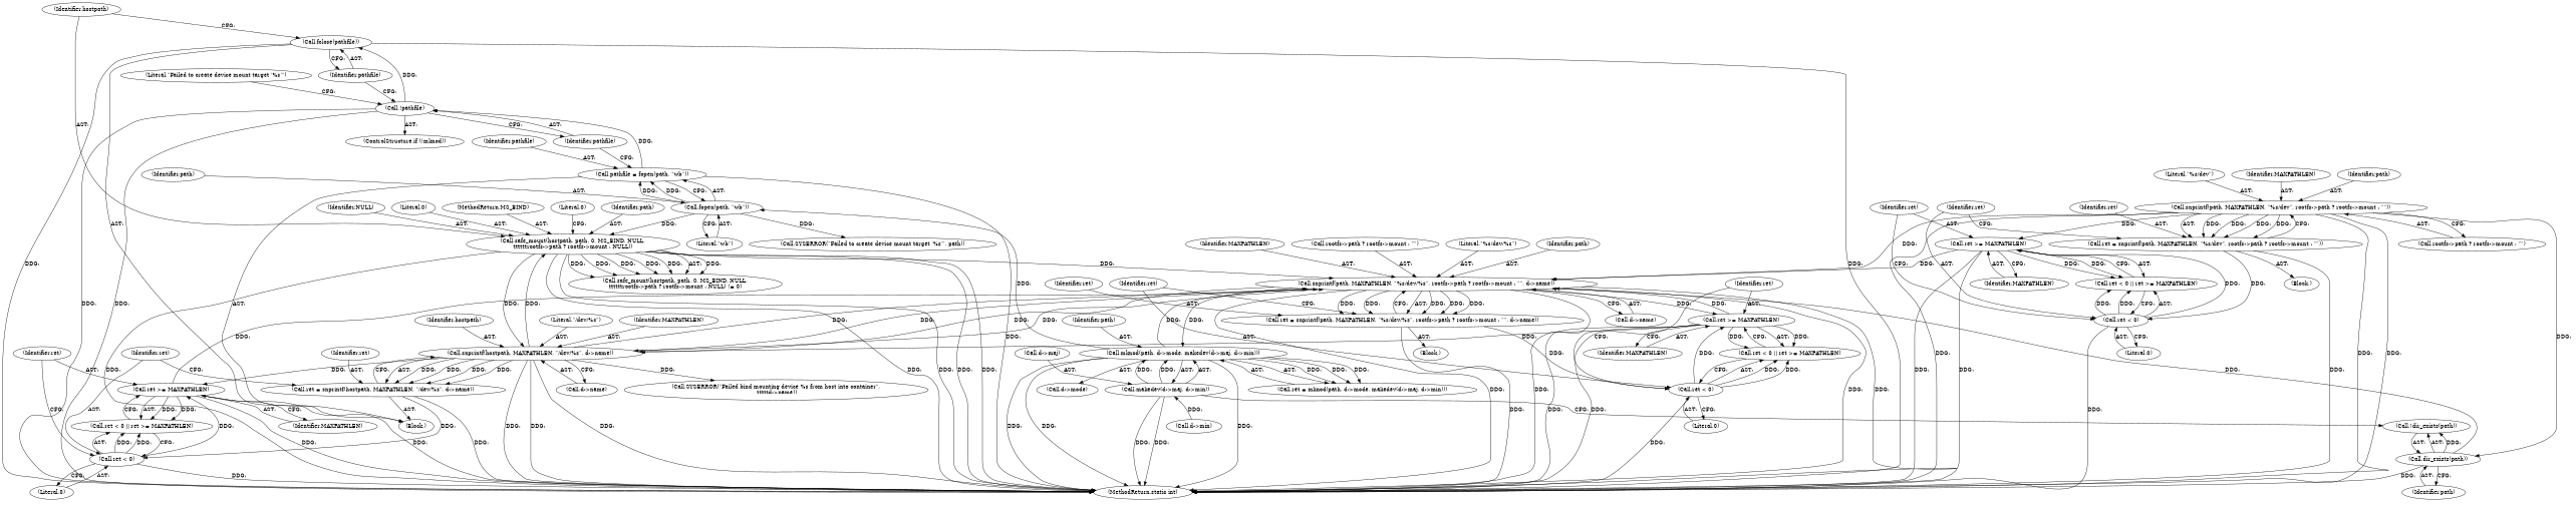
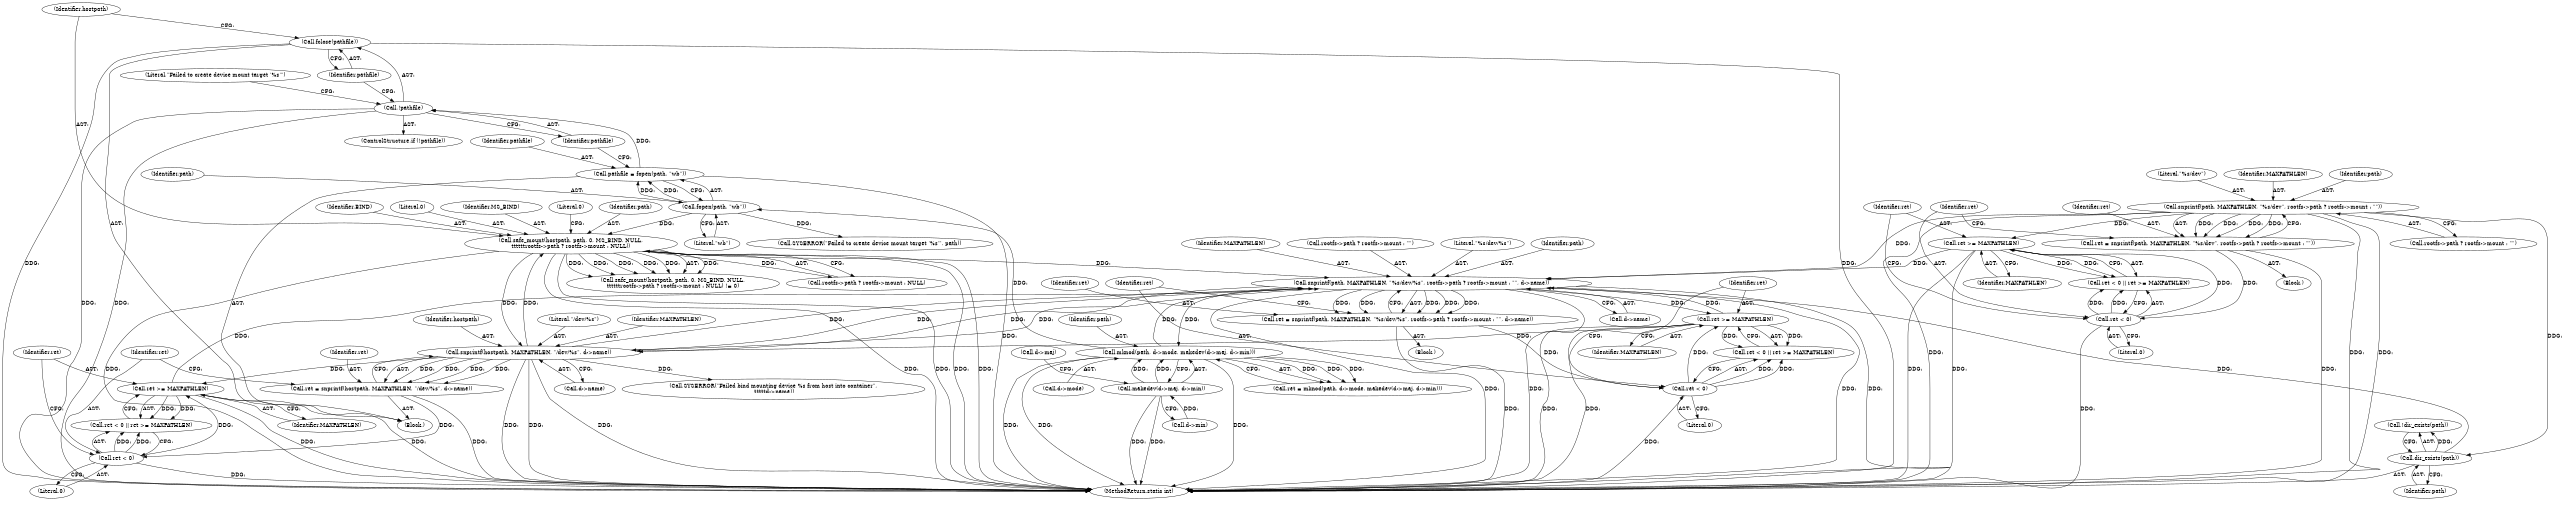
  digraph {
    n1 [label="(Call,fclose(pathfile))"]
    n2 [label="(Block,)"]
    n3 [label="(MethodReturn,static int)"]
    n4 [label="(Identifier,pathfile)"]
    n5 [label="(Call,!pathfile)"]
-   n6 [label="(ControlStructure,if (!mknod))"]
+   n6 [label="(ControlStructure,if (!pathfile))"]
    n7 [label="(Identifier,pathfile)"]
    n8 [label="(Call,pathfile = fopen(path, \"wb\"))"]
    n9 [label="(Call,fopen(path, \"wb\"))"]
    n10 [label="(Call,safe_mount(hostpath, path, 0, MS_BIND, NULL,\n\t\t\t\t\t\trootfs->path ? rootfs->mount : NULL))"]
    n11 [label="(Call,SYSERROR(\"Failed to create device mount target '%s'\", path))"]
    n12 [label="(Literal,\"wb\")"]
    n13 [label="(Call,snprintf(path, MAXPATHLEN, \"%s/dev/%s\", rootfs->path ? rootfs->mount : \"\", d->name))"]
    n14 [label="(Call,snprintf(hostpath, MAXPATHLEN, \"/dev/%s\", d->name))"]
    n15 [label="(Call,safe_mount(hostpath, path, 0, MS_BIND, NULL,\n\t\t\t\t\t\trootfs->path ? rootfs->mount : NULL) != 0)"]
+   n16 [label="(Call,rootfs->path ? rootfs->mount : NULL)"]
    n17 [label="(Call,mknod(path, d->mode, makedev(d->maj, d->min)))"]
    n18 [label="(Call,makedev(d->maj, d->min))"]
    n19 [label="(Call,ret = mknod(path, d->mode, makedev(d->maj, d->min)))"]
    n20 [label="(Call,ret >= MAXPATHLEN)"]
    n21 [label="(Call,ret = snprintf(path, MAXPATHLEN, \"%s/dev/%s\", rootfs->path ? rootfs->mount : \"\", d->name))"]
    n22 [label="(Call,d->name)"]
    n23 [label="(Call,d->min)"]
    n24 [label="(Call,ret >= MAXPATHLEN)"]
    n25 [label="(Call,ret = snprintf(hostpath, MAXPATHLEN, \"/dev/%s\", d->name))"]
    n26 [label="(Call,d->name)"]
    n27 [label="(Call,SYSERROR(\"Failed bind mounting device %s from host into container\",\n \t\t\t\t\td->name))"]
    n28 [label="(Call,ret < 0 || ret >= MAXPATHLEN)"]
    n29 [label="(Identifier,MAXPATHLEN)"]
    n30 [label="(Call,ret < 0)"]
    n31 [label="(Block,)"]
    n32 [label="(Call,dir_exists(path))"]
    n33 [label="(Identifier,path)"]
    n34 [label="(Call,!dir_exists(path))"]
    n35 [label="(Call,snprintf(path, MAXPATHLEN, \"%s/dev\", rootfs->path ? rootfs->mount : \"\"))"]
    n36 [label="(Call,ret >= MAXPATHLEN)"]
    n37 [label="(Call,ret = snprintf(path, MAXPATHLEN, \"%s/dev\", rootfs->path ? rootfs->mount : \"\"))"]
    n38 [label="(Call,rootfs->path ? rootfs->mount : \"\")"]
    n39 [label="(Identifier,MAXPATHLEN)"]
    n40 [label="(Call,ret < 0 || ret >= MAXPATHLEN)"]
    n41 [label="(Call,ret < 0)"]
    n42 [label="(Block,)"]
    n43 [label="(Identifier,MAXPATHLEN)"]
    n44 [label="(Call,ret < 0 || ret >= MAXPATHLEN)"]
    n45 [label="(Call,ret < 0)"]
    n46 [label="(Literal,0)"]
    n47 [label="(Literal,0)"]
    n48 [label="(Literal,0)"]
    n49 [label="(Identifier,pathfile)"]
    n50 [label="(Identifier,path)"]
    n51 [label="(Identifier,path)"]
    n52 [label="(Identifier,MAXPATHLEN)"]
    n53 [label="(Literal,0)"]
    n54 [label="(Identifier,path)"]
    n55 [label="(Identifier,hostpath)"]
    n56 [label="(Call,rootfs->path ? rootfs->mount : \"\")"]
    n57 [label="(Literal,\"/dev/%s\")"]
    n58 [label="(Identifier,ret)"]
    n59 [label="(Call,d->maj)"]
-   n60 [label="(MethodReturn,MS_BIND)"]
+   n60 [label="(Identifier,MS_BIND)"]
    n61 [label="(Literal,\"Failed to create device mount target '%s'\")"]
    n62 [label="(Identifier,ret)"]
    n63 [label="(Identifier,MAXPATHLEN)"]
    n64 [label="(Literal,0)"]
    n65 [label="(Identifier,ret)"]
    n66 [label="(Identifier,ret)"]
    n67 [label="(Literal,\"%s/dev/%s\")"]
    n68 [label="(Call,d->mode)"]
    n69 [label="(Identifier,path)"]
    n70 [label="(Identifier,ret)"]
    n71 [label="(Identifier,ret)"]
-   n72 [label="(Identifier,NULL)"]
+   n72 [label="(Identifier,BIND)"]
    n73 [label="(Identifier,path)"]
    n74 [label="(Identifier,ret)"]
    n75 [label="(Identifier,MAXPATHLEN)"]
    n76 [label="(Literal,\"%s/dev\")"]
    n77 [label="(Identifier,ret)"]
    n78 [label="(Identifier,ret)"]
    n79 [label="(Identifier,hostpath)"]
    n1 -> n2 [label="AST: "]
    n1 -> n3 [label="DDG: "]
    n1 -> n3 [label="DDG: "]
    n1 -> n4 [label="CFG: "]
    n4 -> n1 [label="AST: "]
    n4 -> n5 [label="CFG: "]
-   n5 -> n1 [label="DDG: "]
+   n5 -> n1 [label="AST: "]
    n5 -> n3 [label="DDG: "]
    n5 -> n3 [label="DDG: "]
    n5 -> n6 [label="AST: "]
    n5 -> n7 [label="CFG: "]
    n7 -> n5 [label="AST: "]
    n7 -> n8 [label="CFG: "]
    n8 -> n2 [label="AST: "]
    n8 -> n3 [label="DDG: "]
    n8 -> n5 [label="DDG: "]
    n8 -> n9 [label="CFG: "]
    n9 -> n8 [label="AST: "]
    n9 -> n8 [label="DDG: "]
    n9 -> n8 [label="DDG: "]
    n9 -> n10 [label="DDG: "]
    n9 -> n11 [label="DDG: "]
    n9 -> n12 [label="CFG: "]
    n10 -> n3 [label="DDG: "]
    n10 -> n3 [label="DDG: "]
    n10 -> n3 [label="DDG: "]
    n10 -> n3 [label="DDG: "]
    n10 -> n3 [label="DDG: "]
    n10 -> n13 [label="DDG: "]
    n10 -> n14 [label="DDG: "]
    n10 -> n15 [label="AST: "]
    n10 -> n15 [label="DDG: "]
    n10 -> n15 [label="DDG: "]
    n10 -> n15 [label="DDG: "]
    n10 -> n15 [label="DDG: "]
    n10 -> n15 [label="DDG: "]
    n10 -> n15 [label="DDG: "]
+   n10 -> n16 [label="CFG: "]
+   n10 -> n16 [label="DDG: "]
    n12 -> n9 [label="AST: "]
    n13 -> n3 [label="DDG: "]
    n13 -> n3 [label="DDG: "]
    n13 -> n3 [label="DDG: "]
    n13 -> n3 [label="DDG: "]
    n13 -> n14 [label="DDG: "]
    n13 -> n14 [label="DDG: "]
    n13 -> n17 [label="DDG: "]
    n13 -> n20 [label="DDG: "]
    n13 -> n21 [label="AST: "]
    n13 -> n21 [label="DDG: "]
    n13 -> n21 [label="DDG: "]
    n13 -> n21 [label="DDG: "]
    n13 -> n21 [label="DDG: "]
    n13 -> n21 [label="DDG: "]
    n13 -> n22 [label="CFG: "]
    n14 -> n3 [label="DDG: "]
    n14 -> n3 [label="DDG: "]
    n14 -> n3 [label="DDG: "]
    n14 -> n10 [label="DDG: "]
    n14 -> n13 [label="DDG: "]
    n14 -> n13 [label="DDG: "]
    n14 -> n24 [label="DDG: "]
    n14 -> n25 [label="AST: "]
    n14 -> n25 [label="DDG: "]
    n14 -> n25 [label="DDG: "]
    n14 -> n25 [label="DDG: "]
    n14 -> n25 [label="DDG: "]
    n14 -> n26 [label="CFG: "]
    n14 -> n27 [label="DDG: "]
+   n16 -> n10 [label="AST: "]
    n17 -> n3 [label="DDG: "]
    n17 -> n3 [label="DDG: "]
    n17 -> n3 [label="DDG: "]
    n17 -> n9 [label="DDG: "]
    n17 -> n13 [label="DDG: "]
-   n17 -> n18 [label="AST: "]
+   n17 -> n18 [label="CFG: "]
    n17 -> n19 [label="AST: "]
    n17 -> n19 [label="DDG: "]
    n17 -> n19 [label="DDG: "]
    n17 -> n19 [label="DDG: "]
    n18 -> n3 [label="DDG: "]
    n18 -> n3 [label="DDG: "]
    n18 -> n17 [label="AST: "]
    n18 -> n17 [label="DDG: "]
    n18 -> n17 [label="DDG: "]
-   n18 -> n34 [label="CFG: "]
-   n19 -> n17 [label="AST: "]
+   n18 -> n23 [label="CFG: "]
+   n19 -> n17 [label="CFG: "]
    n20 -> n3 [label="DDG: "]
    n20 -> n3 [label="DDG: "]
    n20 -> n13 [label="DDG: "]
    n20 -> n14 [label="DDG: "]
    n20 -> n28 [label="AST: "]
    n20 -> n28 [label="DDG: "]
    n20 -> n28 [label="DDG: "]
    n20 -> n29 [label="CFG: "]
    n21 -> n3 [label="DDG: "]
    n21 -> n13 [label="CFG: "]
    n21 -> n30 [label="DDG: "]
    n21 -> n31 [label="AST: "]
    n22 -> n13 [label="AST: "]
    n23 -> n18 [label="DDG: "]
    n24 -> n3 [label="DDG: "]
    n24 -> n3 [label="DDG: "]
    n24 -> n13 [label="DDG: "]
    n24 -> n43 [label="CFG: "]
    n24 -> n44 [label="AST: "]
    n24 -> n44 [label="DDG: "]
    n24 -> n44 [label="DDG: "]
    n25 -> n2 [label="AST: "]
    n25 -> n3 [label="DDG: "]
    n25 -> n14 [label="CFG: "]
    n25 -> n45 [label="DDG: "]
    n26 -> n14 [label="AST: "]
    n28 -> n20 [label="CFG: "]
    n28 -> n30 [label="CFG: "]
    n29 -> n20 [label="AST: "]
    n30 -> n3 [label="DDG: "]
    n30 -> n20 [label="DDG: "]
    n30 -> n28 [label="AST: "]
    n30 -> n28 [label="DDG: "]
    n30 -> n28 [label="DDG: "]
    n30 -> n46 [label="CFG: "]
-   n32 -> n3 [label="DDG: "]
+   n32 -> n3 [label="AST: "]
    n32 -> n13 [label="DDG: "]
    n32 -> n33 [label="CFG: "]
    n32 -> n34 [label="AST: "]
    n32 -> n34 [label="DDG: "]
    n33 -> n32 [label="AST: "]
-   n34 -> n32 [label="AST: "]
+   n34 -> n32 [label="CFG: "]
    n35 -> n3 [label="DDG: "]
    n35 -> n3 [label="DDG: "]
    n35 -> n3 [label="DDG: "]
    n35 -> n13 [label="DDG: "]
    n35 -> n32 [label="DDG: "]
    n35 -> n36 [label="DDG: "]
    n35 -> n37 [label="AST: "]
    n35 -> n37 [label="DDG: "]
    n35 -> n37 [label="DDG: "]
    n35 -> n37 [label="DDG: "]
    n35 -> n37 [label="DDG: "]
    n35 -> n38 [label="CFG: "]
    n36 -> n3 [label="DDG: "]
    n36 -> n3 [label="DDG: "]
    n36 -> n13 [label="DDG: "]
    n36 -> n39 [label="CFG: "]
    n36 -> n40 [label="AST: "]
    n36 -> n40 [label="DDG: "]
    n36 -> n40 [label="DDG: "]
    n37 -> n3 [label="DDG: "]
    n37 -> n35 [label="CFG: "]
    n37 -> n41 [label="DDG: "]
    n37 -> n42 [label="AST: "]
    n38 -> n35 [label="AST: "]
    n39 -> n36 [label="AST: "]
    n40 -> n36 [label="CFG: "]
    n40 -> n41 [label="CFG: "]
    n41 -> n3 [label="DDG: "]
    n41 -> n36 [label="DDG: "]
    n41 -> n40 [label="AST: "]
    n41 -> n40 [label="DDG: "]
    n41 -> n40 [label="DDG: "]
    n41 -> n48 [label="CFG: "]
    n43 -> n24 [label="AST: "]
    n44 -> n24 [label="CFG: "]
    n44 -> n45 [label="CFG: "]
    n45 -> n3 [label="DDG: "]
    n45 -> n24 [label="DDG: "]
    n45 -> n44 [label="AST: "]
    n45 -> n44 [label="DDG: "]
    n45 -> n44 [label="DDG: "]
    n45 -> n47 [label="CFG: "]
    n46 -> n30 [label="AST: "]
    n47 -> n45 [label="AST: "]
    n48 -> n41 [label="AST: "]
    n49 -> n8 [label="AST: "]
    n50 -> n13 [label="AST: "]
    n51 -> n17 [label="AST: "]
    n52 -> n13 [label="AST: "]
    n53 -> n10 [label="AST: "]
    n54 -> n9 [label="AST: "]
    n55 -> n14 [label="AST: "]
    n56 -> n13 [label="AST: "]
    n57 -> n14 [label="AST: "]
    n58 -> n36 [label="AST: "]
    n58 -> n41 [label="CFG: "]
-   n59 -> n18 [label="AST: "]
+   n59 -> n18 [label="CFG: "]
    n60 -> n10 [label="AST: "]
    n61 -> n5 [label="CFG: "]
    n62 -> n37 [label="AST: "]
    n63 -> n35 [label="AST: "]
    n64 -> n10 [label="CFG: "]
    n65 -> n24 [label="AST: "]
    n65 -> n45 [label="CFG: "]
    n66 -> n20 [label="AST: "]
    n66 -> n30 [label="CFG: "]
    n67 -> n13 [label="AST: "]
-   n17 -> n68 [label="AST: "]
+   n68 -> n17 [label="AST: "]
    n69 -> n10 [label="AST: "]
    n70 -> n21 [label="CFG: "]
    n70 -> n30 [label="AST: "]
    n71 -> n25 [label="AST: "]
    n72 -> n10 [label="AST: "]
    n73 -> n35 [label="AST: "]
    n74 -> n21 [label="AST: "]
    n75 -> n14 [label="AST: "]
    n76 -> n35 [label="AST: "]
    n77 -> n25 [label="CFG: "]
    n77 -> n45 [label="AST: "]
    n78 -> n37 [label="CFG: "]
    n78 -> n41 [label="AST: "]
    n79 -> n1 [label="CFG: "]
    n79 -> n10 [label="AST: "]
  }
